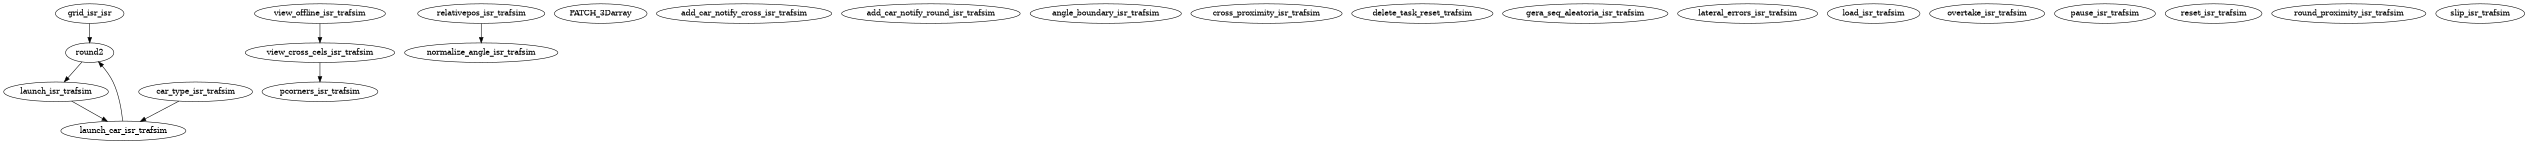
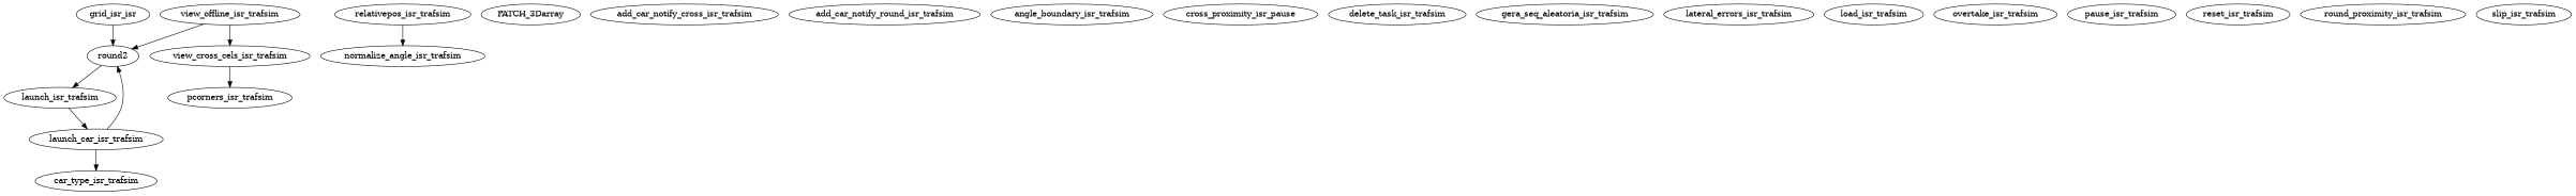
  digraph {
    n1 [label=grid_isr_isr]
    round2
    launch_isr_trafsim
    launch_car_isr_trafsim
    car_type_isr_trafsim
    view_cross_cels_isr_trafsim
    pcorners_isr_trafsim
    relativepos_isr_trafsim
    normalize_angle_isr_trafsim
    view_offline_isr_trafsim
    PATCH_3Darray
    add_car_notify_cross_isr_trafsim
    add_car_notify_round_isr_trafsim
    angle_boundary_isr_trafsim
-   cross_proximity_isr_trafsim
-   delete_task_isr_trafsim [label=delete_task_reset_trafsim]
+   cross_proximity_isr_trafsim [label=cross_proximity_isr_pause]
+   delete_task_isr_trafsim
    gera_seq_aleatoria_isr_trafsim
    lateral_errors_isr_trafsim
    load_isr_trafsim
    overtake_isr_trafsim
    pause_isr_trafsim
    reset_isr_trafsim
    round_proximity_isr_trafsim
    slip_isr_trafsim
    n1 -> round2
    round2 -> launch_isr_trafsim
    launch_isr_trafsim -> launch_car_isr_trafsim
    launch_car_isr_trafsim -> round2
-   car_type_isr_trafsim -> launch_car_isr_trafsim
+   launch_car_isr_trafsim -> car_type_isr_trafsim
    view_cross_cels_isr_trafsim -> pcorners_isr_trafsim
    relativepos_isr_trafsim -> normalize_angle_isr_trafsim
+   view_offline_isr_trafsim -> round2
    view_offline_isr_trafsim -> view_cross_cels_isr_trafsim
  }
